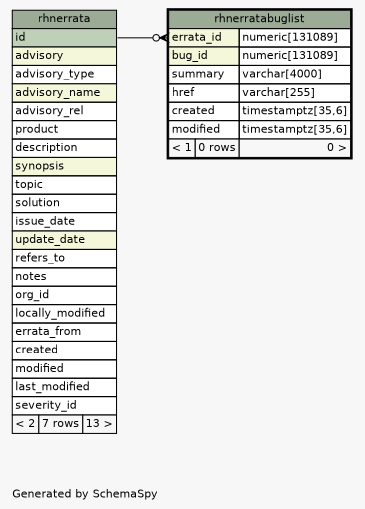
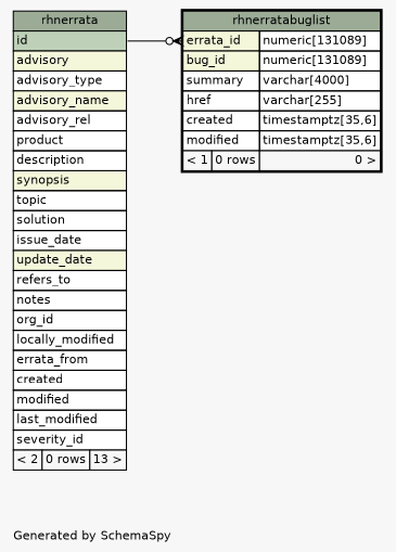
  digraph {
    bgcolor="#f7f7f7"
    fontname=Helvetica
    fontsize=11
    label="\nGenerated by SchemaSpy"
    labeljust=l
    nodesep=0.18
    rankdir=RL
    ranksep=0.46
    node [fontname=Helvetica fontsize=11 shape=plaintext]
    n1 [label=<     <TABLE BORDER="2" CELLBORDER="1" CELLSPACING="0" BGCOLOR="#ffffff">       <TR><TD COLSPAN="3" BGCOLOR="#9bab96" ALIGN="CENTER">rhnerratabuglist</TD></TR>       <TR><TD PORT="errata_id" COLSPAN="2" BGCOLOR="#f4f7da" ALIGN="LEFT">errata_id</TD><TD PORT="errata_id.type" ALIGN="LEFT">numeric[131089]</TD></TR>       <TR><TD PORT="bug_id" COLSPAN="2" BGCOLOR="#f4f7da" ALIGN="LEFT">bug_id</TD><TD PORT="bug_id.type" ALIGN="LEFT">numeric[131089]</TD></TR>       <TR><TD PORT="summary" COLSPAN="2" ALIGN="LEFT">summary</TD><TD PORT="summary.type" ALIGN="LEFT">varchar[4000]</TD></TR>       <TR><TD PORT="href" COLSPAN="2" ALIGN="LEFT">href</TD><TD PORT="href.type" ALIGN="LEFT">varchar[255]</TD></TR>       <TR><TD PORT="created" COLSPAN="2" ALIGN="LEFT">created</TD><TD PORT="created.type" ALIGN="LEFT">timestamptz[35,6]</TD></TR>       <TR><TD PORT="modified" COLSPAN="2" ALIGN="LEFT">modified</TD><TD PORT="modified.type" ALIGN="LEFT">timestamptz[35,6]</TD></TR>       <TR><TD ALIGN="LEFT" BGCOLOR="#f7f7f7">&lt; 1</TD><TD ALIGN="RIGHT" BGCOLOR="#f7f7f7">0 rows</TD><TD ALIGN="RIGHT" BGCOLOR="#f7f7f7">0 &gt;</TD></TR>     </TABLE>>]
-   n2 [label=<     <TABLE BORDER="0" CELLBORDER="1" CELLSPACING="0" BGCOLOR="#ffffff">       <TR><TD COLSPAN="3" BGCOLOR="#9bab96" ALIGN="CENTER">rhnerrata</TD></TR>       <TR><TD PORT="id" COLSPAN="3" BGCOLOR="#bed1b8" ALIGN="LEFT">id</TD></TR>       <TR><TD PORT="advisory" COLSPAN="3" BGCOLOR="#f4f7da" ALIGN="LEFT">advisory</TD></TR>       <TR><TD PORT="advisory_type" COLSPAN="3" ALIGN="LEFT">advisory_type</TD></TR>       <TR><TD PORT="advisory_name" COLSPAN="3" BGCOLOR="#f4f7da" ALIGN="LEFT">advisory_name</TD></TR>       <TR><TD PORT="advisory_rel" COLSPAN="3" ALIGN="LEFT">advisory_rel</TD></TR>       <TR><TD PORT="product" COLSPAN="3" ALIGN="LEFT">product</TD></TR>       <TR><TD PORT="description" COLSPAN="3" ALIGN="LEFT">description</TD></TR>       <TR><TD PORT="synopsis" COLSPAN="3" BGCOLOR="#f4f7da" ALIGN="LEFT">synopsis</TD></TR>       <TR><TD PORT="topic" COLSPAN="3" ALIGN="LEFT">topic</TD></TR>       <TR><TD PORT="solution" COLSPAN="3" ALIGN="LEFT">solution</TD></TR>       <TR><TD PORT="issue_date" COLSPAN="3" ALIGN="LEFT">issue_date</TD></TR>       <TR><TD PORT="update_date" COLSPAN="3" BGCOLOR="#f4f7da" ALIGN="LEFT">update_date</TD></TR>       <TR><TD PORT="refers_to" COLSPAN="3" ALIGN="LEFT">refers_to</TD></TR>       <TR><TD PORT="notes" COLSPAN="3" ALIGN="LEFT">notes</TD></TR>       <TR><TD PORT="org_id" COLSPAN="3" ALIGN="LEFT">org_id</TD></TR>       <TR><TD PORT="locally_modified" COLSPAN="3" ALIGN="LEFT">locally_modified</TD></TR>       <TR><TD PORT="errata_from" COLSPAN="3" ALIGN="LEFT">errata_from</TD></TR>       <TR><TD PORT="created" COLSPAN="3" ALIGN="LEFT">created</TD></TR>       <TR><TD PORT="modified" COLSPAN="3" ALIGN="LEFT">modified</TD></TR>       <TR><TD PORT="last_modified" COLSPAN="3" ALIGN="LEFT">last_modified</TD></TR>       <TR><TD PORT="severity_id" COLSPAN="3" ALIGN="LEFT">severity_id</TD></TR>       <TR><TD ALIGN="LEFT" BGCOLOR="#f7f7f7">&lt; 2</TD><TD ALIGN="RIGHT" BGCOLOR="#f7f7f7">7 rows</TD><TD ALIGN="RIGHT" BGCOLOR="#f7f7f7">13 &gt;</TD></TR>     </TABLE>>]
+   n2 [label=<     <TABLE BORDER="0" CELLBORDER="1" CELLSPACING="0" BGCOLOR="#ffffff">       <TR><TD COLSPAN="3" BGCOLOR="#9bab96" ALIGN="CENTER">rhnerrata</TD></TR>       <TR><TD PORT="id" COLSPAN="3" BGCOLOR="#bed1b8" ALIGN="LEFT">id</TD></TR>       <TR><TD PORT="advisory" COLSPAN="3" BGCOLOR="#f4f7da" ALIGN="LEFT">advisory</TD></TR>       <TR><TD PORT="advisory_type" COLSPAN="3" ALIGN="LEFT">advisory_type</TD></TR>       <TR><TD PORT="advisory_name" COLSPAN="3" BGCOLOR="#f4f7da" ALIGN="LEFT">advisory_name</TD></TR>       <TR><TD PORT="advisory_rel" COLSPAN="3" ALIGN="LEFT">advisory_rel</TD></TR>       <TR><TD PORT="product" COLSPAN="3" ALIGN="LEFT">product</TD></TR>       <TR><TD PORT="description" COLSPAN="3" ALIGN="LEFT">description</TD></TR>       <TR><TD PORT="synopsis" COLSPAN="3" BGCOLOR="#f4f7da" ALIGN="LEFT">synopsis</TD></TR>       <TR><TD PORT="topic" COLSPAN="3" ALIGN="LEFT">topic</TD></TR>       <TR><TD PORT="solution" COLSPAN="3" ALIGN="LEFT">solution</TD></TR>       <TR><TD PORT="issue_date" COLSPAN="3" ALIGN="LEFT">issue_date</TD></TR>       <TR><TD PORT="update_date" COLSPAN="3" BGCOLOR="#f4f7da" ALIGN="LEFT">update_date</TD></TR>       <TR><TD PORT="refers_to" COLSPAN="3" ALIGN="LEFT">refers_to</TD></TR>       <TR><TD PORT="notes" COLSPAN="3" ALIGN="LEFT">notes</TD></TR>       <TR><TD PORT="org_id" COLSPAN="3" ALIGN="LEFT">org_id</TD></TR>       <TR><TD PORT="locally_modified" COLSPAN="3" ALIGN="LEFT">locally_modified</TD></TR>       <TR><TD PORT="errata_from" COLSPAN="3" ALIGN="LEFT">errata_from</TD></TR>       <TR><TD PORT="created" COLSPAN="3" ALIGN="LEFT">created</TD></TR>       <TR><TD PORT="modified" COLSPAN="3" ALIGN="LEFT">modified</TD></TR>       <TR><TD PORT="last_modified" COLSPAN="3" ALIGN="LEFT">last_modified</TD></TR>       <TR><TD PORT="severity_id" COLSPAN="3" ALIGN="LEFT">severity_id</TD></TR>       <TR><TD ALIGN="LEFT" BGCOLOR="#f7f7f7">&lt; 2</TD><TD ALIGN="RIGHT" BGCOLOR="#f7f7f7">0 rows</TD><TD ALIGN="RIGHT" BGCOLOR="#f7f7f7">13 &gt;</TD></TR>     </TABLE>>]
    n1 -> n2 [arrowhead=none arrowsize=0.8 arrowtail=crowodot dir=back headport="id:e" tailport="errata_id:w"]
  }
